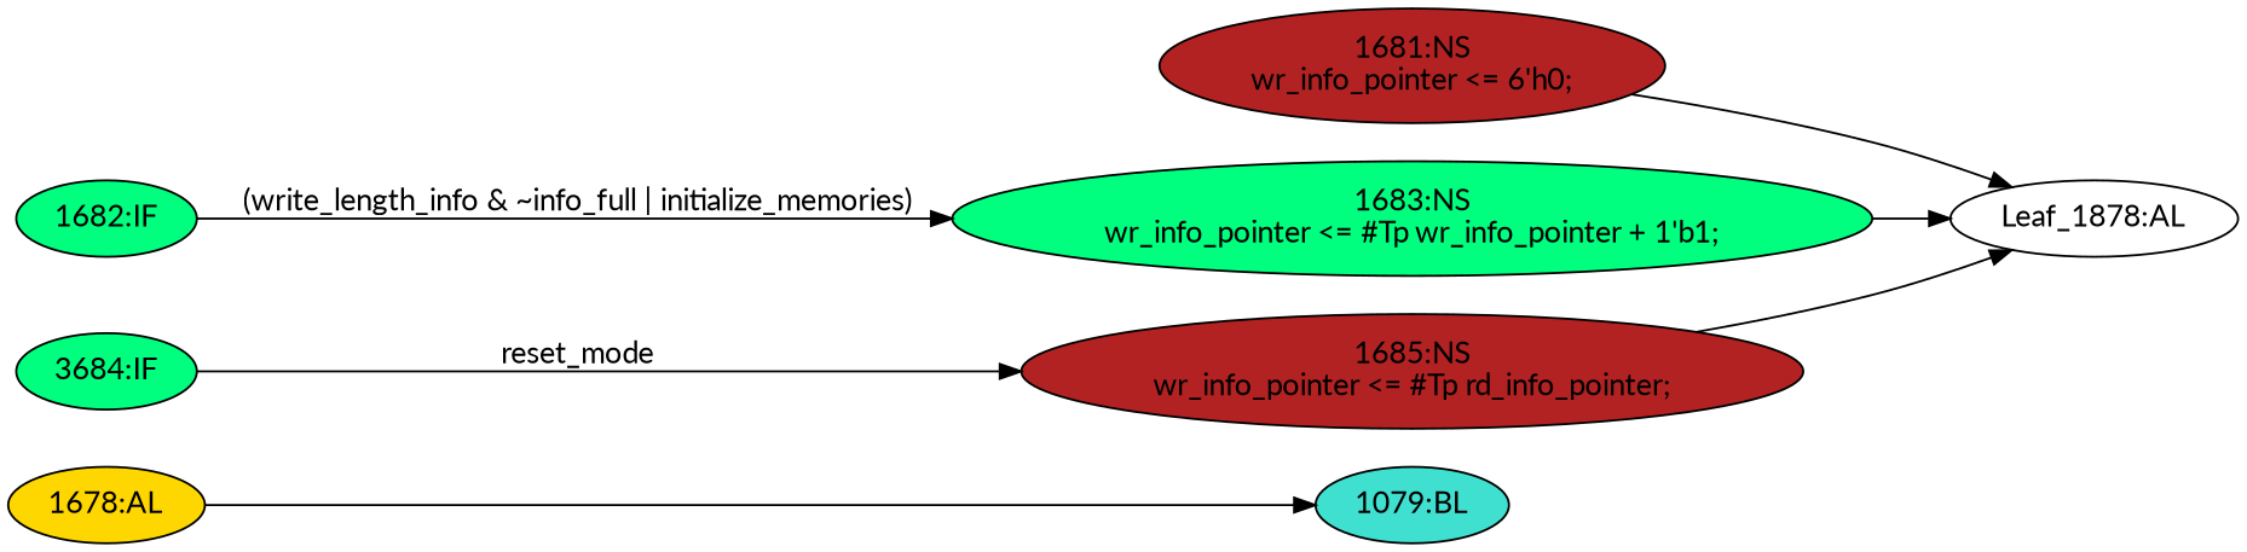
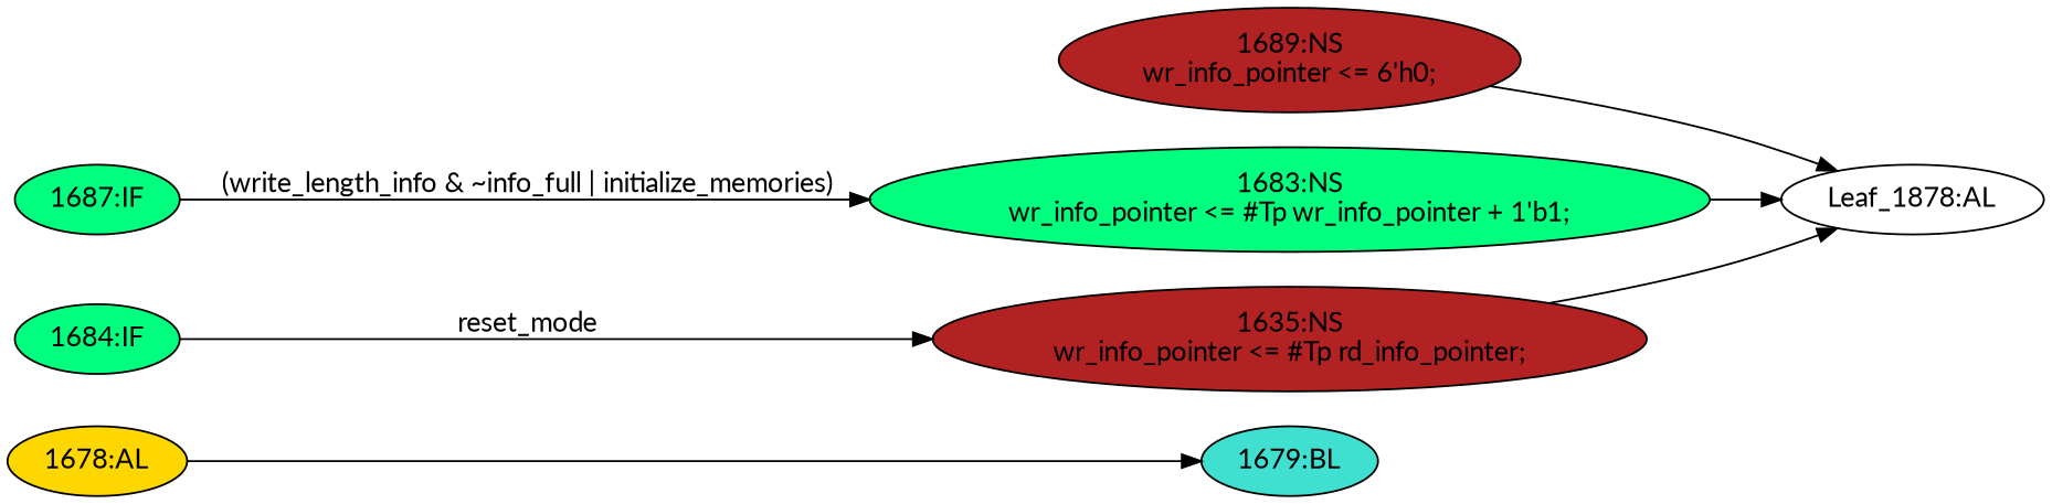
  strict digraph {
    fontname=Lato
    rankdir=LR
    node [fillcolor=springgreen fontname=Lato statements="[]" style=filled typ=NonblockingSubstitution]
    edge [cond="[]" fontname=Lato lineno=None]
-   n1 [ast="<pyverilog.vparser.ast.Block object at 0x7f44f6bbd990>" fillcolor=turquoise label="1079:BL" typ=Block]
-   n2 [ast="<pyverilog.vparser.ast.NonblockingSubstitution object at 0x7f44f6bb5690>" fillcolor=firebrick label="1681:NS\nwr_info_pointer <= 6'h0;" statements="[<pyverilog.vparser.ast.NonblockingSubstitution object at 0x7f44f6bb5690>]"]
+   n1 [ast="<pyverilog.vparser.ast.Block object at 0x7f44f6bbd990>" fillcolor=turquoise label="1679:BL" typ=Block]
+   n2 [ast="<pyverilog.vparser.ast.NonblockingSubstitution object at 0x7f44f6bb5690>" fillcolor=firebrick label="1689:NS\nwr_info_pointer <= 6'h0;" statements="[<pyverilog.vparser.ast.NonblockingSubstitution object at 0x7f44f6bb5690>]"]
    n3 [def_var="['wr_info_pointer']" label="Leaf_1878:AL" fillcolor="" statements="" style="" typ=""]
-   n4 [ast="<pyverilog.vparser.ast.IfStatement object at 0x7f44f6bbda90>" label="1682:IF" typ=IfStatement]
+   n4 [ast="<pyverilog.vparser.ast.IfStatement object at 0x7f44f6bbda90>" label="1687:IF" typ=IfStatement]
    n5 [ast="<pyverilog.vparser.ast.NonblockingSubstitution object at 0x7f44f6b75c90>" label="1683:NS\nwr_info_pointer <= #Tp wr_info_pointer + 1'b1;" statements="[<pyverilog.vparser.ast.NonblockingSubstitution object at 0x7f44f6b75c90>]"]
-   n6 [ast="<pyverilog.vparser.ast.NonblockingSubstitution object at 0x7f44f6bbdfd0>" fillcolor=firebrick label="1685:NS\nwr_info_pointer <= #Tp rd_info_pointer;" statements="[<pyverilog.vparser.ast.NonblockingSubstitution object at 0x7f44f6bbdfd0>]"]
-   n7 [ast="<pyverilog.vparser.ast.IfStatement object at 0x7f44f6bbdf10>" label="3684:IF" typ=IfStatement]
+   n6 [ast="<pyverilog.vparser.ast.NonblockingSubstitution object at 0x7f44f6bbdfd0>" fillcolor=firebrick label="1635:NS\nwr_info_pointer <= #Tp rd_info_pointer;" statements="[<pyverilog.vparser.ast.NonblockingSubstitution object at 0x7f44f6bbdfd0>]"]
+   n7 [ast="<pyverilog.vparser.ast.IfStatement object at 0x7f44f6bbdf10>" label="1684:IF" typ=IfStatement]
    n8 [ast="<pyverilog.vparser.ast.Always object at 0x7f44f6bb55d0>" clk_sens=True fillcolor=gold label="1678:AL" sens="['clk', 'rst']" typ=Always use_var="['rd_info_pointer', 'reset_mode', 'initialize_memories', 'wr_info_pointer', 'rst', 'info_full', 'write_length_info']"]
    n2 -> n3
    n4 -> n5 [cond="['write_length_info', 'info_full', 'initialize_memories']" label="(write_length_info & ~info_full | initialize_memories)" lineno=1682]
    n5 -> n3
    n6 -> n3
    n7 -> n6 [cond="['reset_mode']" label=reset_mode lineno=1684]
    n8 -> n1
  }
